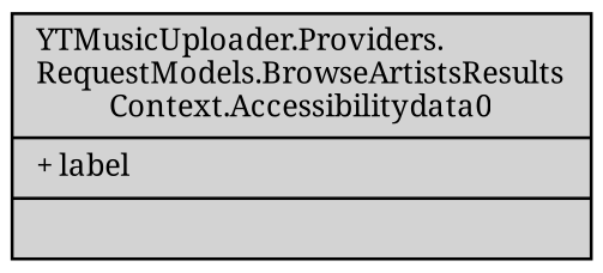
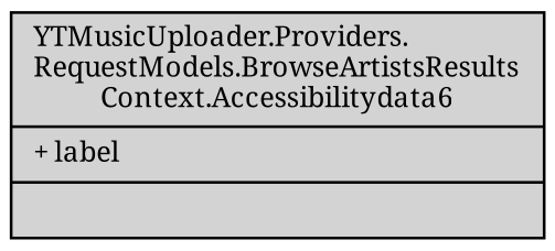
  digraph {
    fontname="Noto Serif"
-   n1 [color=black fillcolor=lightgrey fontcolor=black fontname="Noto Serif" fontsize=10 height=0.2 label="{YTMusicUploader.Providers.\lRequestModels.BrowseArtistsResults\lContext.Accessibilitydata0\n|+ label\l|}" shape=record style=filled width=0.4]
+   n1 [color=black fillcolor=lightgrey fontcolor=black fontname="Noto Serif" fontsize=10 height=0.2 label="{YTMusicUploader.Providers.\lRequestModels.BrowseArtistsResults\lContext.Accessibilitydata6\n|+ label\l|}" shape=record style=filled width=0.4]
  }
